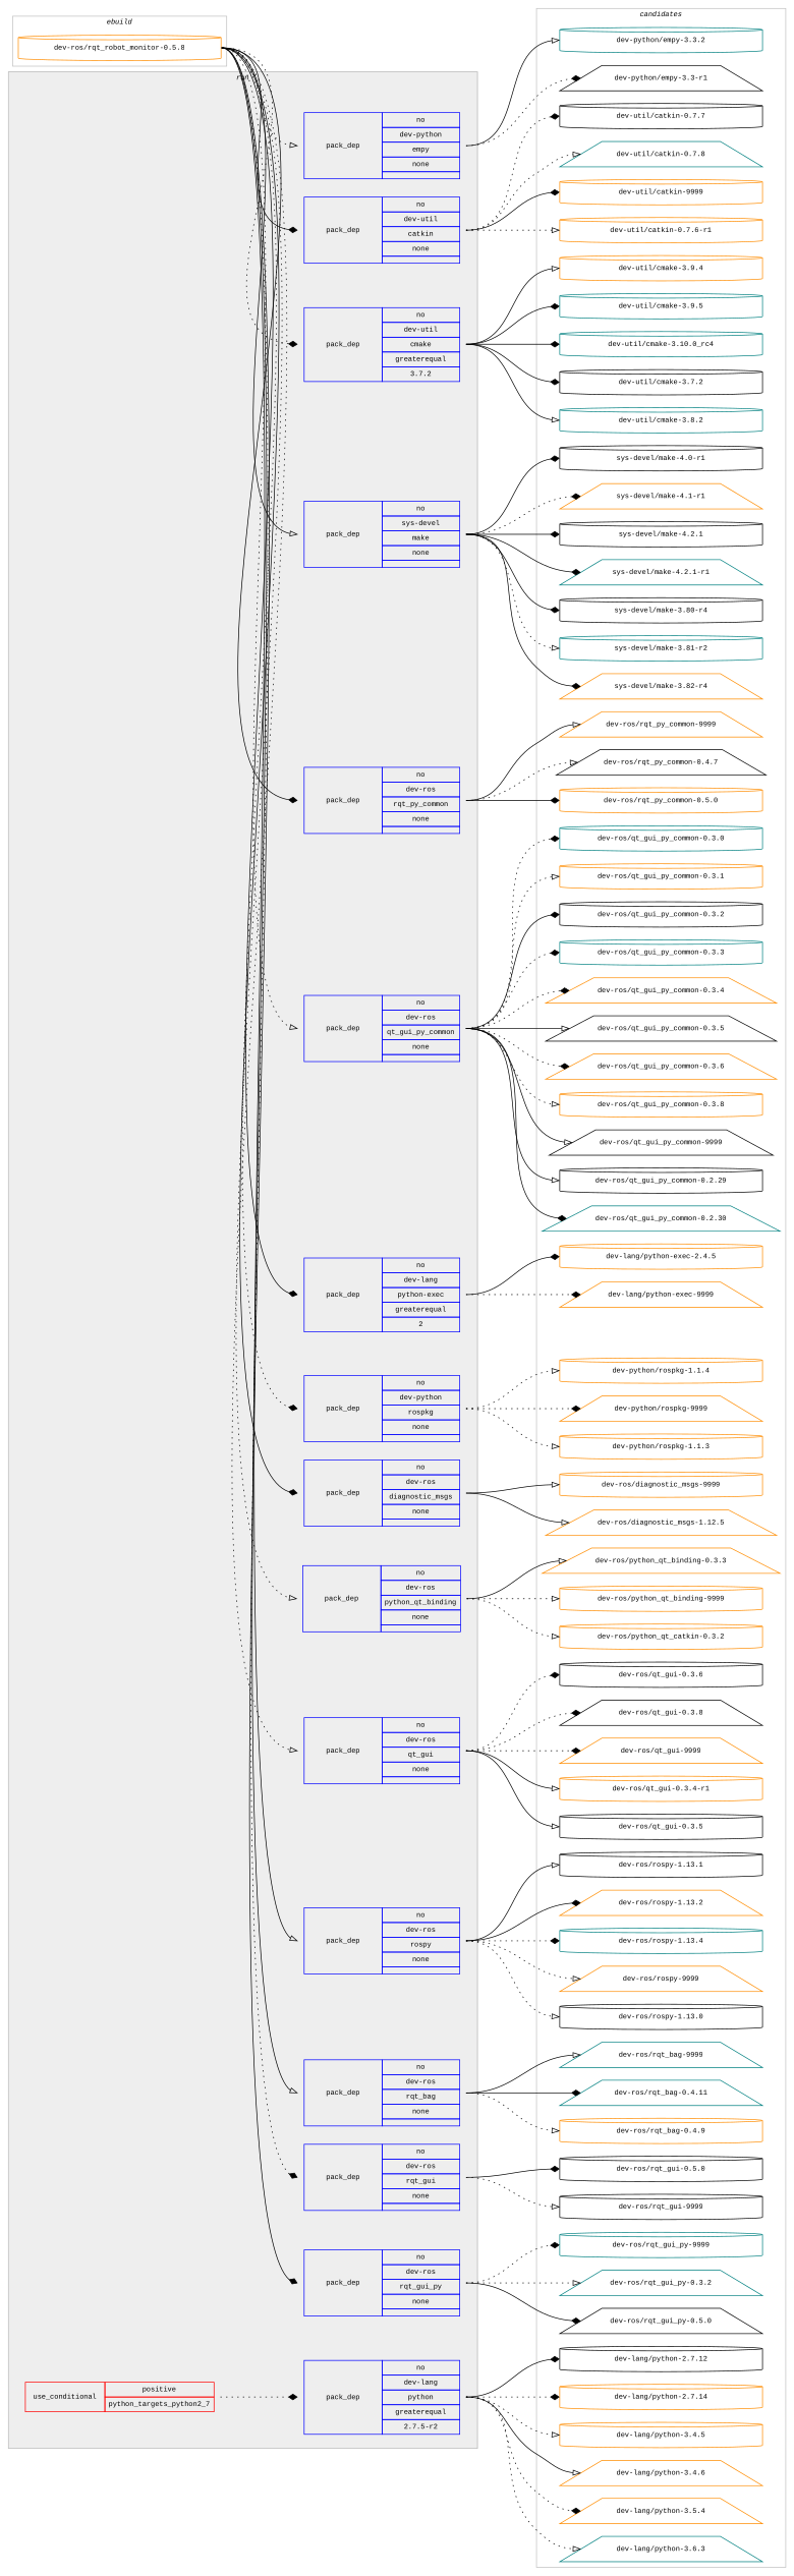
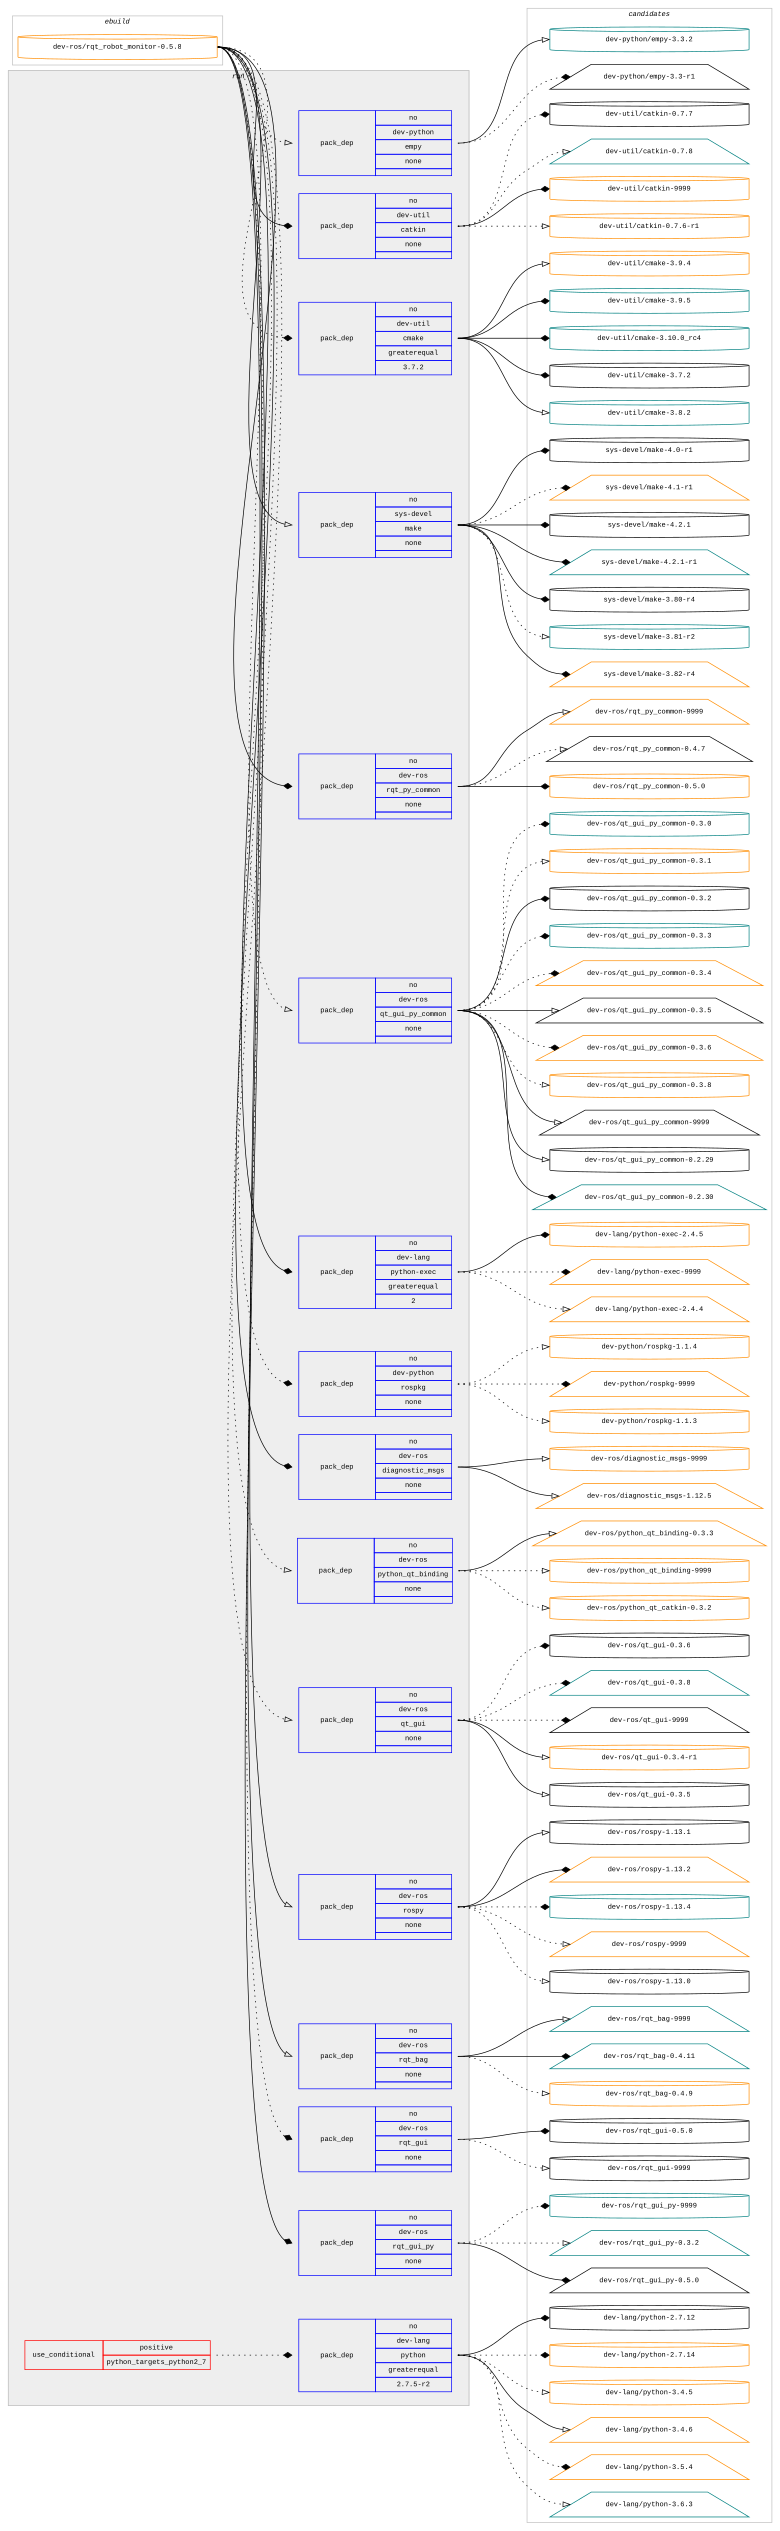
  digraph {
    compound=true
    concentrate=true
    fontname="Liberation Mono"
    fontsize=10
    newrank=true
    rankdir=LR
    ranksep=1.5
    node [color=darkorange fontname="Liberation Mono" fontsize=10 shape=cylinder]
    edge [arrowhead=diamond fontname="Liberation Mono" headport=w style=dotted tailport=e weight=100]
    n1 [label="dev-ros/rqt_robot_monitor-0.5.8" width=4]
    n2 [color=blue label=<<TABLE BORDER="0" CELLBORDER="1" CELLSPACING="0" CELLPADDING="4" WIDTH="220"><TR><TD ROWSPAN="6" CELLPADDING="30">pack_dep</TD></TR><TR><TD WIDTH="110">no</TD></TR><TR><TD>dev-python</TD></TR><TR><TD>empy</TD></TR><TR><TD>none</TD></TR><TR><TD></TD></TR></TABLE>> shape=none]
    n3 [color=blue label=<<TABLE BORDER="0" CELLBORDER="1" CELLSPACING="0" CELLPADDING="4" WIDTH="220"><TR><TD ROWSPAN="6" CELLPADDING="30">pack_dep</TD></TR><TR><TD WIDTH="110">no</TD></TR><TR><TD>dev-util</TD></TR><TR><TD>catkin</TD></TR><TR><TD>none</TD></TR><TR><TD></TD></TR></TABLE>> shape=none]
    n4 [color=blue label=<<TABLE BORDER="0" CELLBORDER="1" CELLSPACING="0" CELLPADDING="4" WIDTH="220"><TR><TD ROWSPAN="6" CELLPADDING="30">pack_dep</TD></TR><TR><TD WIDTH="110">no</TD></TR><TR><TD>dev-util</TD></TR><TR><TD>cmake</TD></TR><TR><TD>greaterequal</TD></TR><TR><TD>3.7.2</TD></TR></TABLE>> shape=none]
    n5 [color=blue label=<<TABLE BORDER="0" CELLBORDER="1" CELLSPACING="0" CELLPADDING="4" WIDTH="220"><TR><TD ROWSPAN="6" CELLPADDING="30">pack_dep</TD></TR><TR><TD WIDTH="110">no</TD></TR><TR><TD>sys-devel</TD></TR><TR><TD>make</TD></TR><TR><TD>none</TD></TR><TR><TD></TD></TR></TABLE>> shape=none]
    n6 [color=blue label=<<TABLE BORDER="0" CELLBORDER="1" CELLSPACING="0" CELLPADDING="4" WIDTH="220"><TR><TD ROWSPAN="6" CELLPADDING="30">pack_dep</TD></TR><TR><TD WIDTH="110">no</TD></TR><TR><TD>dev-lang</TD></TR><TR><TD>python</TD></TR><TR><TD>greaterequal</TD></TR><TR><TD>2.7.5-r2</TD></TR></TABLE>> shape=none]
    n7 [color=red label=<<TABLE BORDER="0" CELLBORDER="1" CELLSPACING="0" CELLPADDING="4"><TR><TD ROWSPAN="3" CELLPADDING="10">use_conditional</TD></TR><TR><TD>positive</TD></TR><TR><TD>python_targets_python2_7</TD></TR></TABLE>> shape=none]
    n8 [color=blue label=<<TABLE BORDER="0" CELLBORDER="1" CELLSPACING="0" CELLPADDING="4" WIDTH="220"><TR><TD ROWSPAN="6" CELLPADDING="30">pack_dep</TD></TR><TR><TD WIDTH="110">no</TD></TR><TR><TD>dev-ros</TD></TR><TR><TD>qt_gui_py_common</TD></TR><TR><TD>none</TD></TR><TR><TD></TD></TR></TABLE>> shape=none]
    n9 [color=blue label=<<TABLE BORDER="0" CELLBORDER="1" CELLSPACING="0" CELLPADDING="4" WIDTH="220"><TR><TD ROWSPAN="6" CELLPADDING="30">pack_dep</TD></TR><TR><TD WIDTH="110">no</TD></TR><TR><TD>dev-lang</TD></TR><TR><TD>python-exec</TD></TR><TR><TD>greaterequal</TD></TR><TR><TD>2</TD></TR></TABLE>> shape=none]
    n10 [color=blue label=<<TABLE BORDER="0" CELLBORDER="1" CELLSPACING="0" CELLPADDING="4" WIDTH="220"><TR><TD ROWSPAN="6" CELLPADDING="30">pack_dep</TD></TR><TR><TD WIDTH="110">no</TD></TR><TR><TD>dev-python</TD></TR><TR><TD>rospkg</TD></TR><TR><TD>none</TD></TR><TR><TD></TD></TR></TABLE>> shape=none]
    n11 [color=blue label=<<TABLE BORDER="0" CELLBORDER="1" CELLSPACING="0" CELLPADDING="4" WIDTH="220"><TR><TD ROWSPAN="6" CELLPADDING="30">pack_dep</TD></TR><TR><TD WIDTH="110">no</TD></TR><TR><TD>dev-ros</TD></TR><TR><TD>diagnostic_msgs</TD></TR><TR><TD>none</TD></TR><TR><TD></TD></TR></TABLE>> shape=none]
    n12 [color=blue label=<<TABLE BORDER="0" CELLBORDER="1" CELLSPACING="0" CELLPADDING="4" WIDTH="220"><TR><TD ROWSPAN="6" CELLPADDING="30">pack_dep</TD></TR><TR><TD WIDTH="110">no</TD></TR><TR><TD>dev-ros</TD></TR><TR><TD>python_qt_binding</TD></TR><TR><TD>none</TD></TR><TR><TD></TD></TR></TABLE>> shape=none]
    n13 [color=blue label=<<TABLE BORDER="0" CELLBORDER="1" CELLSPACING="0" CELLPADDING="4" WIDTH="220"><TR><TD ROWSPAN="6" CELLPADDING="30">pack_dep</TD></TR><TR><TD WIDTH="110">no</TD></TR><TR><TD>dev-ros</TD></TR><TR><TD>qt_gui</TD></TR><TR><TD>none</TD></TR><TR><TD></TD></TR></TABLE>> shape=none]
    n14 [color=blue label=<<TABLE BORDER="0" CELLBORDER="1" CELLSPACING="0" CELLPADDING="4" WIDTH="220"><TR><TD ROWSPAN="6" CELLPADDING="30">pack_dep</TD></TR><TR><TD WIDTH="110">no</TD></TR><TR><TD>dev-ros</TD></TR><TR><TD>rospy</TD></TR><TR><TD>none</TD></TR><TR><TD></TD></TR></TABLE>> shape=none]
    n15 [color=blue label=<<TABLE BORDER="0" CELLBORDER="1" CELLSPACING="0" CELLPADDING="4" WIDTH="220"><TR><TD ROWSPAN="6" CELLPADDING="30">pack_dep</TD></TR><TR><TD WIDTH="110">no</TD></TR><TR><TD>dev-ros</TD></TR><TR><TD>rqt_bag</TD></TR><TR><TD>none</TD></TR><TR><TD></TD></TR></TABLE>> shape=none]
    n16 [color=blue label=<<TABLE BORDER="0" CELLBORDER="1" CELLSPACING="0" CELLPADDING="4" WIDTH="220"><TR><TD ROWSPAN="6" CELLPADDING="30">pack_dep</TD></TR><TR><TD WIDTH="110">no</TD></TR><TR><TD>dev-ros</TD></TR><TR><TD>rqt_gui</TD></TR><TR><TD>none</TD></TR><TR><TD></TD></TR></TABLE>> shape=none]
    n17 [color=blue label=<<TABLE BORDER="0" CELLBORDER="1" CELLSPACING="0" CELLPADDING="4" WIDTH="220"><TR><TD ROWSPAN="6" CELLPADDING="30">pack_dep</TD></TR><TR><TD WIDTH="110">no</TD></TR><TR><TD>dev-ros</TD></TR><TR><TD>rqt_gui_py</TD></TR><TR><TD>none</TD></TR><TR><TD></TD></TR></TABLE>> shape=none]
    n18 [color=blue label=<<TABLE BORDER="0" CELLBORDER="1" CELLSPACING="0" CELLPADDING="4" WIDTH="220"><TR><TD ROWSPAN="6" CELLPADDING="30">pack_dep</TD></TR><TR><TD WIDTH="110">no</TD></TR><TR><TD>dev-ros</TD></TR><TR><TD>rqt_py_common</TD></TR><TR><TD>none</TD></TR><TR><TD></TD></TR></TABLE>> shape=none]
    n19 [color=black label="dev-python/empy-3.3-r1" shape=trapezium width=4]
    n20 [color=teal label="dev-python/empy-3.3.2" width=4]
    n21 [label="dev-util/catkin-0.7.6-r1" width=4]
    n22 [color=black label="dev-util/catkin-0.7.7" width=4]
    n23 [color=teal label="dev-util/catkin-0.7.8" shape=trapezium width=4]
    n24 [label="dev-util/catkin-9999" width=4]
    n25 [color=teal label="dev-util/cmake-3.10.0_rc4" width=4]
    n26 [color=black label="dev-util/cmake-3.7.2" width=4]
    n27 [color=teal label="dev-util/cmake-3.8.2" width=4]
    n28 [label="dev-util/cmake-3.9.4" width=4]
    n29 [color=teal label="dev-util/cmake-3.9.5" width=4]
    n30 [color=black label="sys-devel/make-3.80-r4" width=4]
    n31 [color=teal label="sys-devel/make-3.81-r2" width=4]
    n32 [label="sys-devel/make-3.82-r4" shape=trapezium width=4]
    n33 [color=black label="sys-devel/make-4.0-r1" width=4]
    n34 [label="sys-devel/make-4.1-r1" shape=trapezium width=4]
    n35 [color=black label="sys-devel/make-4.2.1" width=4]
    n36 [color=teal label="sys-devel/make-4.2.1-r1" shape=trapezium width=4]
    n37 [color=black label="dev-lang/python-2.7.12" width=4]
    n38 [label="dev-lang/python-2.7.14" width=4]
    n39 [label="dev-lang/python-3.4.5" width=4]
    n40 [label="dev-lang/python-3.4.6" shape=trapezium width=4]
    n41 [label="dev-lang/python-3.5.4" shape=trapezium width=4]
    n42 [color=teal label="dev-lang/python-3.6.3" shape=trapezium width=4]
+   n43 [label="dev-lang/python-exec-2.4.4" shape=trapezium width=4]
    n44 [label="dev-lang/python-exec-2.4.5" width=4]
    n45 [label="dev-lang/python-exec-9999" shape=trapezium width=4]
    n46 [label="dev-python/rospkg-1.1.3" width=4]
    n47 [label="dev-python/rospkg-1.1.4" width=4]
    n48 [label="dev-python/rospkg-9999" shape=trapezium width=4]
    n49 [label="dev-ros/diagnostic_msgs-1.12.5" shape=trapezium width=4]
    n50 [label="dev-ros/diagnostic_msgs-9999" width=4]
    n51 [label="dev-ros/python_qt_catkin-0.3.2" width=4]
    n52 [label="dev-ros/python_qt_binding-0.3.3" shape=trapezium width=4]
    n53 [label="dev-ros/python_qt_binding-9999" width=4]
    n54 [label="dev-ros/qt_gui-0.3.4-r1" width=4]
    n55 [color=black label="dev-ros/qt_gui-0.3.5" width=4]
    n56 [color=black label="dev-ros/qt_gui-0.3.6" width=4]
-   n57 [color=black label="dev-ros/qt_gui-0.3.8" shape=trapezium width=4]
-   n58 [label="dev-ros/qt_gui-9999" shape=trapezium width=4]
+   n57 [color=teal label="dev-ros/qt_gui-0.3.8" shape=trapezium width=4]
+   n58 [color=black label="dev-ros/qt_gui-9999" shape=trapezium width=4]
    n59 [color=black label="dev-ros/qt_gui_py_common-0.2.29" width=4]
    n60 [color=teal label="dev-ros/qt_gui_py_common-0.2.30" shape=trapezium width=4]
    n61 [color=teal label="dev-ros/qt_gui_py_common-0.3.0" width=4]
    n62 [label="dev-ros/qt_gui_py_common-0.3.1" width=4]
    n63 [color=black label="dev-ros/qt_gui_py_common-0.3.2" width=4]
    n64 [color=teal label="dev-ros/qt_gui_py_common-0.3.3" width=4]
    n65 [label="dev-ros/qt_gui_py_common-0.3.4" shape=trapezium width=4]
    n66 [color=black label="dev-ros/qt_gui_py_common-0.3.5" shape=trapezium width=4]
    n67 [label="dev-ros/qt_gui_py_common-0.3.6" shape=trapezium width=4]
    n68 [label="dev-ros/qt_gui_py_common-0.3.8" width=4]
    n69 [color=black label="dev-ros/qt_gui_py_common-9999" shape=trapezium width=4]
    n70 [color=black label="dev-ros/rospy-1.13.0" width=4]
    n71 [color=black label="dev-ros/rospy-1.13.1" width=4]
    n72 [label="dev-ros/rospy-1.13.2" shape=trapezium width=4]
    n73 [color=teal label="dev-ros/rospy-1.13.4" width=4]
    n74 [label="dev-ros/rospy-9999" shape=trapezium width=4]
    n75 [color=teal label="dev-ros/rqt_bag-0.4.11" shape=trapezium width=4]
    n76 [label="dev-ros/rqt_bag-0.4.9" width=4]
    n77 [color=teal label="dev-ros/rqt_bag-9999" shape=trapezium width=4]
    n78 [color=black label="dev-ros/rqt_gui-0.5.0" width=4]
    n79 [color=black label="dev-ros/rqt_gui-9999" width=4]
    n80 [color=teal label="dev-ros/rqt_gui_py-0.3.2" shape=trapezium width=4]
    n81 [color=black label="dev-ros/rqt_gui_py-0.5.0" shape=trapezium width=4]
    n82 [color=teal label="dev-ros/rqt_gui_py-9999" width=4]
    n83 [color=black label="dev-ros/rqt_py_common-0.4.7" shape=trapezium width=4]
    n84 [label="dev-ros/rqt_py_common-0.5.0" width=4]
    n85 [label="dev-ros/rqt_py_common-9999" shape=trapezium width=4]
    subgraph cluster_1 {
      color=gray
      label=<<i>ebuild</i>>
      rank=same
      n1
    }
    subgraph cluster_2 {
      color=gray
      label=<<i>dependencies</i>>
      subgraph cluster_3 {
        color=gray
        fillcolor="#eeeeee"
        label=<<i>compile</i>>
        style=filled
        subgraph sub_4 {
          color=gray
          fillcolor="#eeeeee"
          label=<<i>compile</i>>
          style=filled
          n2
        }
        subgraph sub_5 {
          color=gray
          fillcolor="#eeeeee"
          label=<<i>compile</i>>
          style=filled
          n3
        }
        subgraph sub_6 {
          color=gray
          fillcolor="#eeeeee"
          label=<<i>compile</i>>
          style=filled
          n4
        }
        subgraph sub_7 {
          color=gray
          fillcolor="#eeeeee"
          label=<<i>compile</i>>
          style=filled
          n5
        }
      }
      subgraph cluster_8 {
        color=gray
        fillcolor="#eeeeee"
        label=<<i>compile and run</i>>
        style=filled
        subgraph sub_9 {
          color=gray
          fillcolor="#eeeeee"
          label=<<i>compile and run</i>>
          style=filled
          n7
          subgraph sub_10 {
            color=gray
            fillcolor="#eeeeee"
            label=<<i>compile and run</i>>
            style=filled
            n6
          }
        }
        subgraph sub_11 {
          color=gray
          fillcolor="#eeeeee"
          label=<<i>compile and run</i>>
          style=filled
          n8
        }
        subgraph sub_12 {
          color=gray
          fillcolor="#eeeeee"
          label=<<i>compile and run</i>>
          style=filled
          n9
        }
        subgraph sub_13 {
          color=gray
          fillcolor="#eeeeee"
          label=<<i>compile and run</i>>
          style=filled
          n10
        }
        subgraph sub_14 {
          color=gray
          fillcolor="#eeeeee"
          label=<<i>compile and run</i>>
          style=filled
          n11
        }
        subgraph sub_15 {
          color=gray
          fillcolor="#eeeeee"
          label=<<i>compile and run</i>>
          style=filled
          n12
        }
        subgraph sub_16 {
          color=gray
          fillcolor="#eeeeee"
          label=<<i>compile and run</i>>
          style=filled
          n13
        }
        subgraph sub_17 {
          color=gray
          fillcolor="#eeeeee"
          label=<<i>compile and run</i>>
          style=filled
          n14
        }
        subgraph sub_18 {
          color=gray
          fillcolor="#eeeeee"
          label=<<i>compile and run</i>>
          style=filled
          n15
        }
        subgraph sub_19 {
          color=gray
          fillcolor="#eeeeee"
          label=<<i>compile and run</i>>
          style=filled
          n16
        }
        subgraph sub_20 {
          color=gray
          fillcolor="#eeeeee"
          label=<<i>compile and run</i>>
          style=filled
          n17
        }
        subgraph sub_21 {
          color=gray
          fillcolor="#eeeeee"
          label=<<i>compile and run</i>>
          style=filled
          n18
        }
      }
      subgraph cluster_22 {
        color=gray
        fillcolor="#eeeeee"
        label=<<i>run</i>>
        style=filled
      }
    }
    subgraph cluster_23 {
      color=gray
      label=<<i>candidates</i>>
      rank=same
      subgraph sub_24 {
        color=black
        label=<<i>candidates</i>>
        nodesep=1
        rank=same
        n19
        n20
      }
      subgraph sub_25 {
        color=black
        label=<<i>candidates</i>>
        nodesep=1
        rank=same
        n21
        n22
        n23
        n24
      }
      subgraph sub_26 {
        color=black
        label=<<i>candidates</i>>
        nodesep=1
        rank=same
        n25
        n26
        n27
        n28
        n29
      }
      subgraph sub_27 {
        color=black
        label=<<i>candidates</i>>
        nodesep=1
        rank=same
        n30
        n31
        n32
        n33
        n34
        n35
        n36
      }
      subgraph sub_28 {
        color=black
        label=<<i>candidates</i>>
        nodesep=1
        rank=same
        n37
        n38
        n39
        n40
        n41
        n42
      }
      subgraph sub_29 {
        color=black
        label=<<i>candidates</i>>
        nodesep=1
        rank=same
+       n43
        n44
        n45
      }
      subgraph sub_30 {
        color=black
        label=<<i>candidates</i>>
        nodesep=1
        rank=same
        n46
        n47
        n48
      }
      subgraph sub_31 {
        color=black
        label=<<i>candidates</i>>
        nodesep=1
        rank=same
        n49
        n50
      }
      subgraph sub_32 {
        color=black
        label=<<i>candidates</i>>
        nodesep=1
        rank=same
        n51
        n52
        n53
      }
      subgraph sub_33 {
        color=black
        label=<<i>candidates</i>>
        nodesep=1
        rank=same
        n54
        n55
        n56
        n57
        n58
      }
      subgraph sub_34 {
        color=black
        label=<<i>candidates</i>>
        nodesep=1
        rank=same
        n59
        n60
        n61
        n62
        n63
        n64
        n65
        n66
        n67
        n68
        n69
      }
      subgraph sub_35 {
        color=black
        label=<<i>candidates</i>>
        nodesep=1
        rank=same
        n70
        n71
        n72
        n73
        n74
      }
      subgraph sub_36 {
        color=black
        label=<<i>candidates</i>>
        nodesep=1
        rank=same
        n75
        n76
        n77
      }
      subgraph sub_37 {
        color=black
        label=<<i>candidates</i>>
        nodesep=1
        rank=same
        n78
        n79
      }
      subgraph sub_38 {
        color=black
        label=<<i>candidates</i>>
        nodesep=1
        rank=same
        n80
        n81
        n82
      }
      subgraph sub_39 {
        color=black
        label=<<i>candidates</i>>
        nodesep=1
        rank=same
        n83
        n84
        n85
      }
    }
    n1 -> n2 [arrowhead=onormal weight=20]
    n1 -> n3 [style=solid weight=20]
    n1 -> n4 [weight=20]
    n1 -> n5 [arrowhead=onormal style=solid weight=20]
    n1 -> n8 [arrowhead=onormal weight=20]
    n1 -> n9 [style=solid weight=20]
    n1 -> n10 [weight=20]
    n1 -> n11 [style=solid weight=20]
    n1 -> n12 [arrowhead=onormal weight=20]
    n1 -> n13 [arrowhead=onormal weight=20]
    n1 -> n14 [arrowhead=onormal style=solid weight=20]
    n1 -> n15 [arrowhead=onormal style=solid weight=20]
    n1 -> n16 [weight=20]
    n1 -> n17 [style=solid weight=20]
    n1 -> n18 [style=solid weight=20]
    n2 -> n19
    n2 -> n20 [arrowhead=onormal style=solid]
    n3 -> n21 [arrowhead=onormal]
    n3 -> n22
    n3 -> n23 [arrowhead=onormal]
    n3 -> n24 [style=solid]
    n4 -> n25 [style=solid]
    n4 -> n26 [style=solid]
    n4 -> n27 [arrowhead=onormal style=solid]
    n4 -> n28 [arrowhead=onormal style=solid]
    n4 -> n29 [style=solid]
    n5 -> n30 [style=solid]
    n5 -> n31 [arrowhead=onormal]
    n5 -> n32 [style=solid]
    n5 -> n33 [style=solid]
    n5 -> n34
    n5 -> n35 [style=solid]
    n5 -> n36 [style=solid]
    n6 -> n37 [style=solid]
    n6 -> n38
    n6 -> n39 [arrowhead=onormal]
    n6 -> n40 [arrowhead=onormal style=solid]
    n6 -> n41
    n6 -> n42 [arrowhead=onormal]
    n7 -> n6 [weight=20]
    n8 -> n59 [arrowhead=onormal style=solid]
    n8 -> n60 [style=solid]
    n8 -> n61
    n8 -> n62 [arrowhead=onormal]
    n8 -> n63 [style=solid]
    n8 -> n64
    n8 -> n65
    n8 -> n66 [arrowhead=onormal style=solid]
    n8 -> n67
    n8 -> n68 [arrowhead=onormal]
    n8 -> n69 [arrowhead=onormal style=solid]
+   n9 -> n43 [arrowhead=onormal]
    n9 -> n44 [style=solid]
    n9 -> n45
    n10 -> n46 [arrowhead=onormal]
    n10 -> n47 [arrowhead=onormal]
    n10 -> n48
    n11 -> n49 [arrowhead=onormal style=solid]
    n11 -> n50 [arrowhead=onormal style=solid]
    n12 -> n51 [arrowhead=onormal]
    n12 -> n52 [arrowhead=onormal style=solid]
    n12 -> n53 [arrowhead=onormal]
    n13 -> n54 [arrowhead=onormal style=solid]
    n13 -> n55 [arrowhead=onormal style=solid]
    n13 -> n56
    n13 -> n57
    n13 -> n58
    n14 -> n70 [arrowhead=onormal]
    n14 -> n71 [arrowhead=onormal style=solid]
    n14 -> n72 [style=solid]
    n14 -> n73
    n14 -> n74 [arrowhead=onormal]
    n15 -> n75 [style=solid]
    n15 -> n76 [arrowhead=onormal]
    n15 -> n77 [arrowhead=onormal style=solid]
    n16 -> n78 [style=solid]
    n16 -> n79 [arrowhead=onormal]
    n17 -> n80 [arrowhead=onormal]
    n17 -> n81 [style=solid]
    n17 -> n82
    n18 -> n83 [arrowhead=onormal]
    n18 -> n84 [style=solid]
    n18 -> n85 [arrowhead=onormal style=solid]
  }
